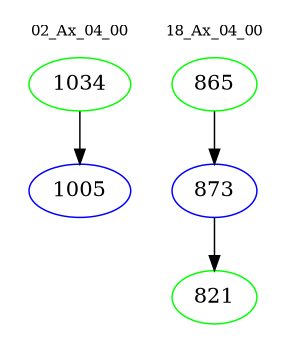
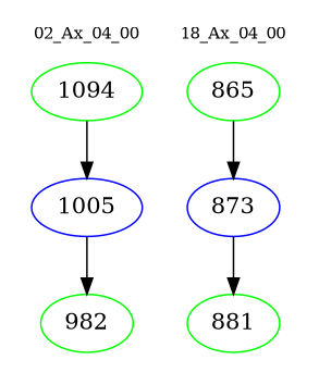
  digraph {
    node [color=green]
    edge [color=black]
-   n1 [label=1034]
+   n1 [label=1094]
    n2 [color=blue label=1005]
+   n3 [label=982]
    n4 [label=865]
    n5 [color=blue label=873]
-   n6 [label=821]
+   n6 [label=881]
    subgraph cluster_1 {
      color=white
      fontsize=10
      label="02_Ax_04_00"
      n1
      n2
+     n3
    }
    subgraph cluster_2 {
      color=white
      fontsize=10
      label="18_Ax_04_00"
      n4
      n5
      n6
    }
    n1 -> n2
+   n2 -> n3
    n4 -> n5
    n5 -> n6
  }
